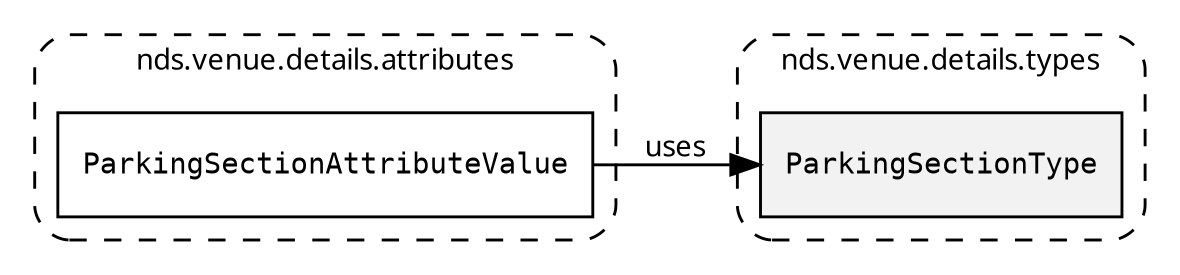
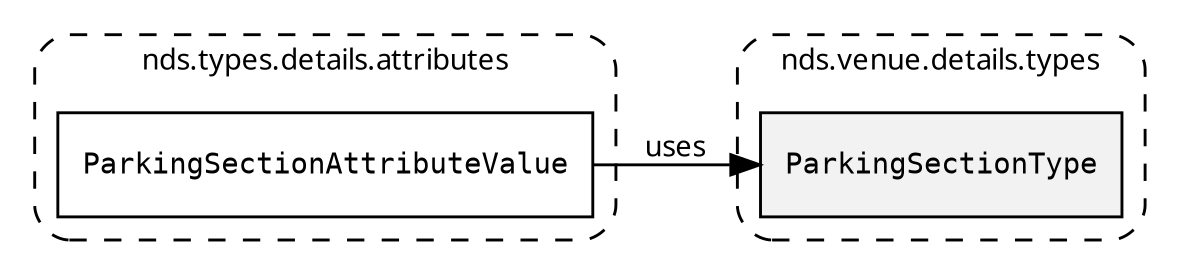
  digraph {
    fontsize=10
    rankdir=LR
    fontname="Noto Sans"
    node [fontsize=10 shape=box fontname="Noto Sans"]
    n1 [fillcolor="#0000000D" label=<<font face="monospace"><table align="center" border="0" cellspacing="0" cellpadding="0"><tr><td href="../../../content/packages/nds.venue.details.types.html#Enum-ParkingSectionType" title="Enum defined in nds.venue.details.types">ParkingSectionType</td></tr></table></font>> style=filled]
    n2 [label=<<font face="monospace"><table align="center" border="0" cellspacing="0" cellpadding="0"><tr><td href="../../../content/packages/nds.venue.details.attributes.html#Choice-ParkingSectionAttributeValue" title="Choice defined in nds.venue.details.attributes">ParkingSectionAttributeValue</td></tr></table></font>>]
    subgraph cluster_1 {
      label="nds.venue.details.types"
      style="dashed, rounded"
      n1
    }
    subgraph cluster_2 {
-     label="nds.venue.details.attributes"
+     label="nds.types.details.attributes"
      style="dashed, rounded"
      n2
    }
    n2 -> n1 [fontsize=10 label=uses fontname="Noto Sans"]
  }
